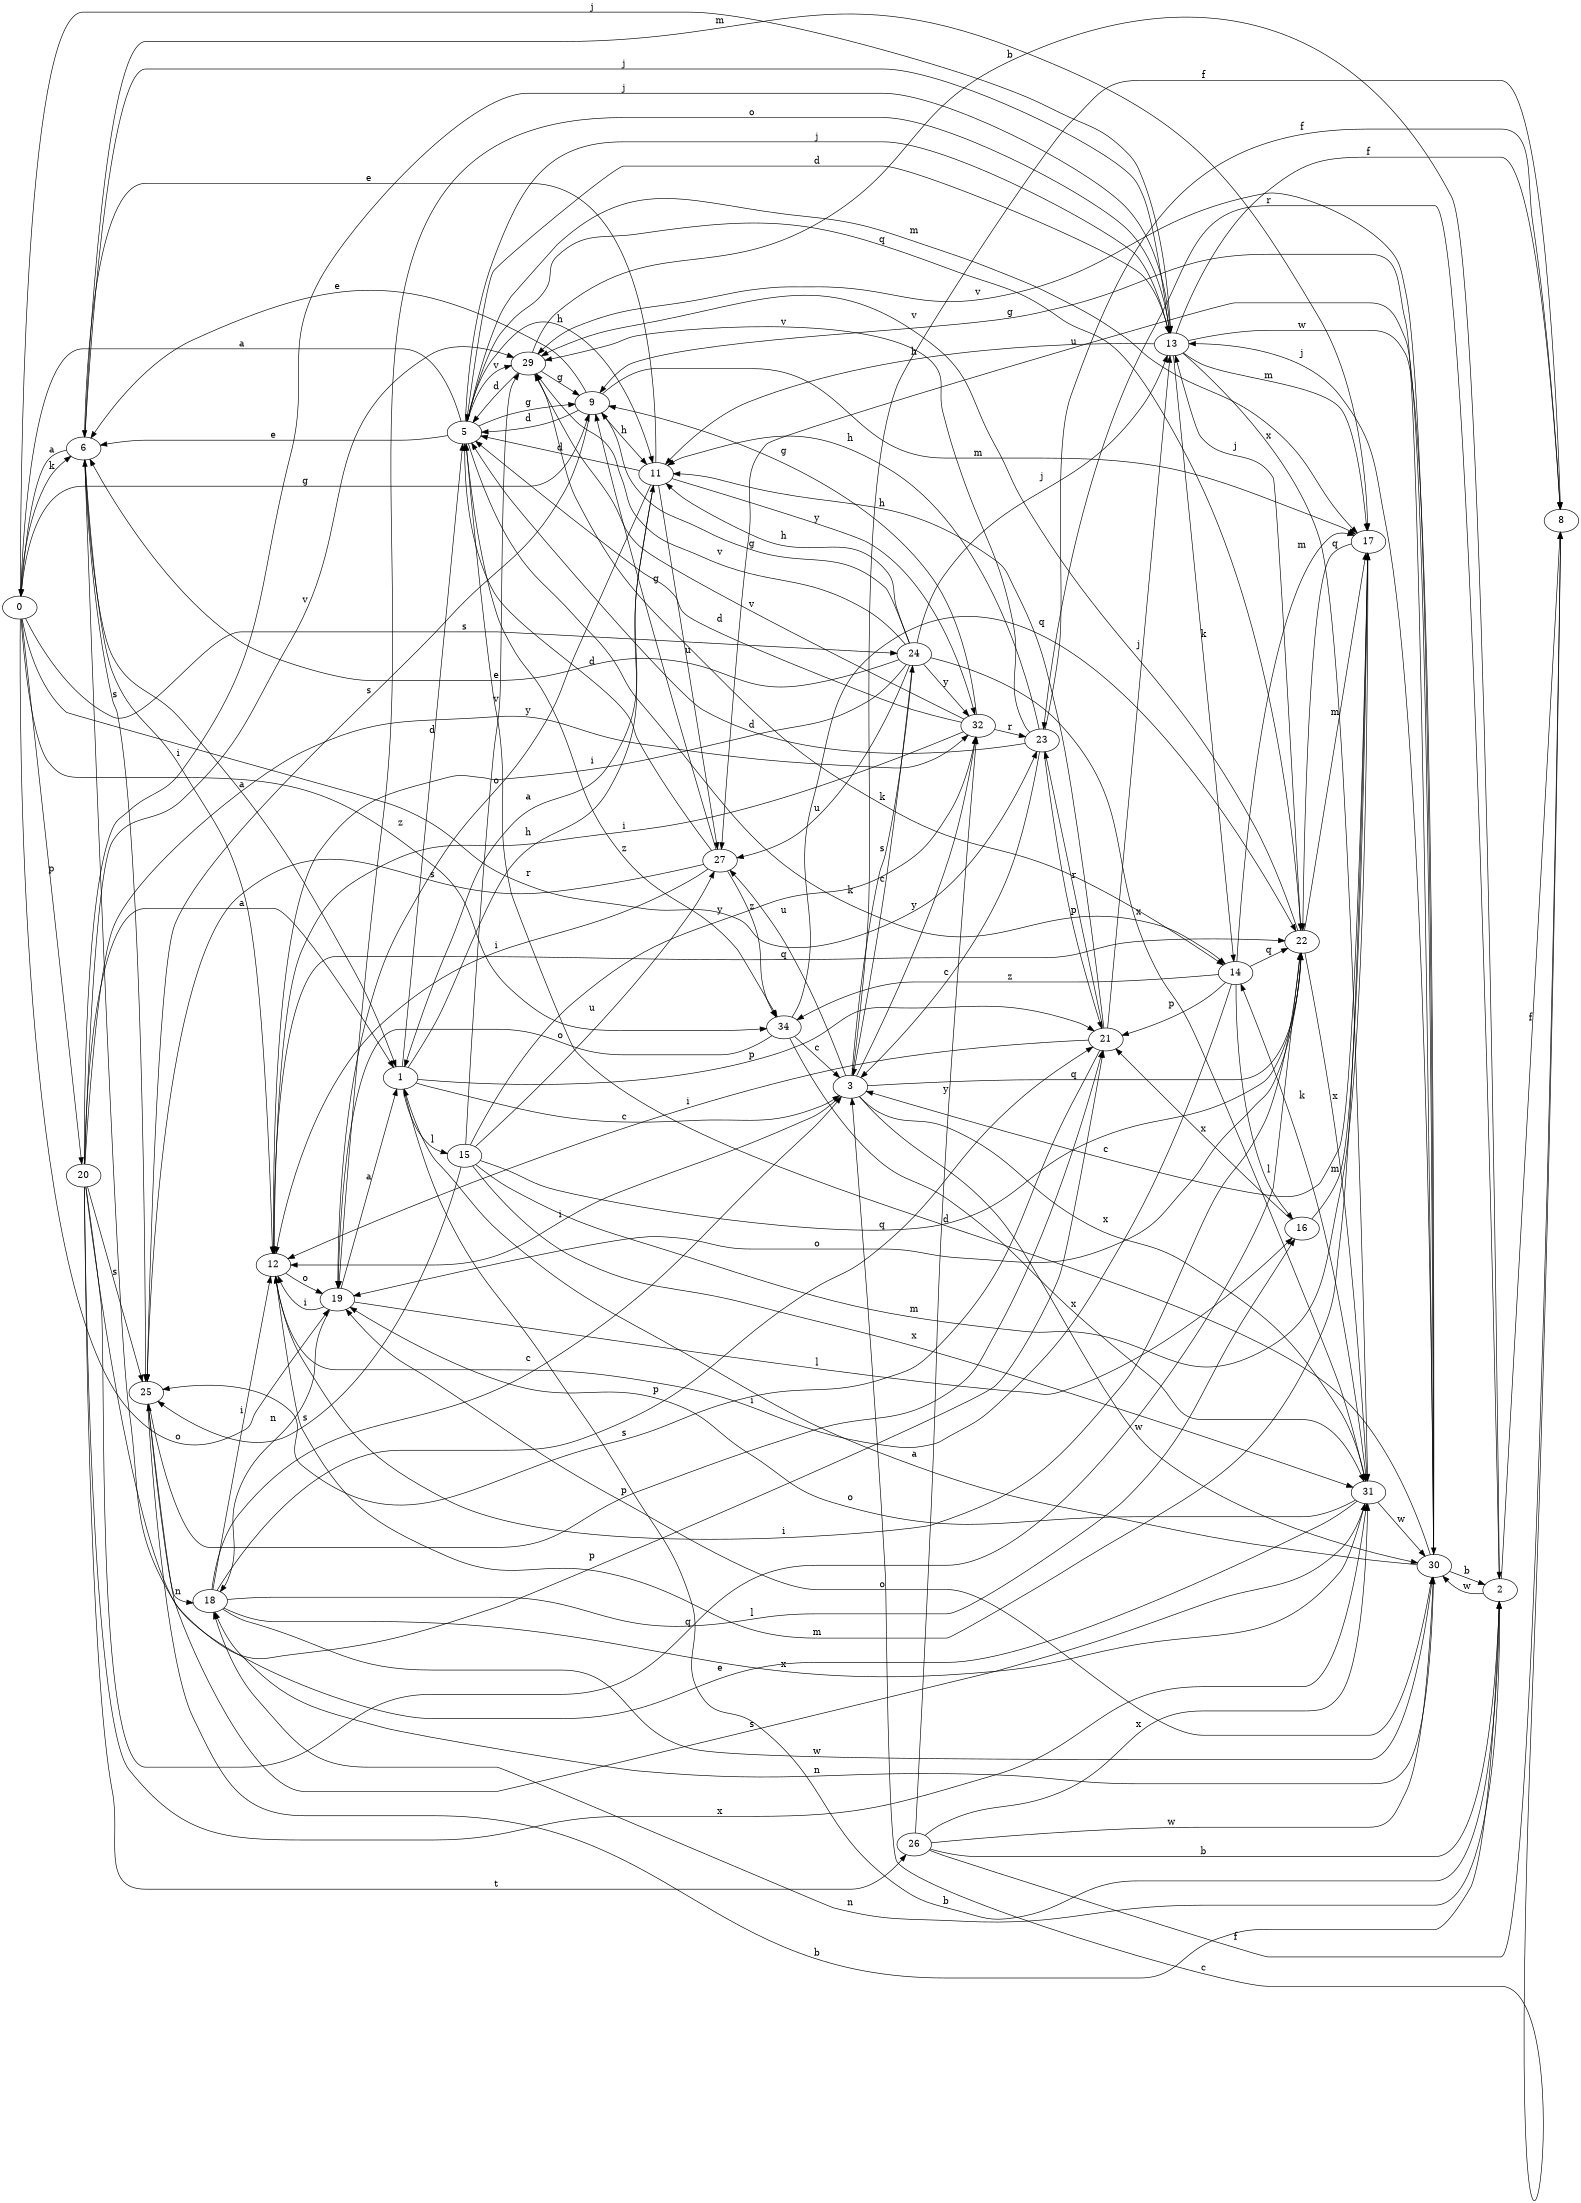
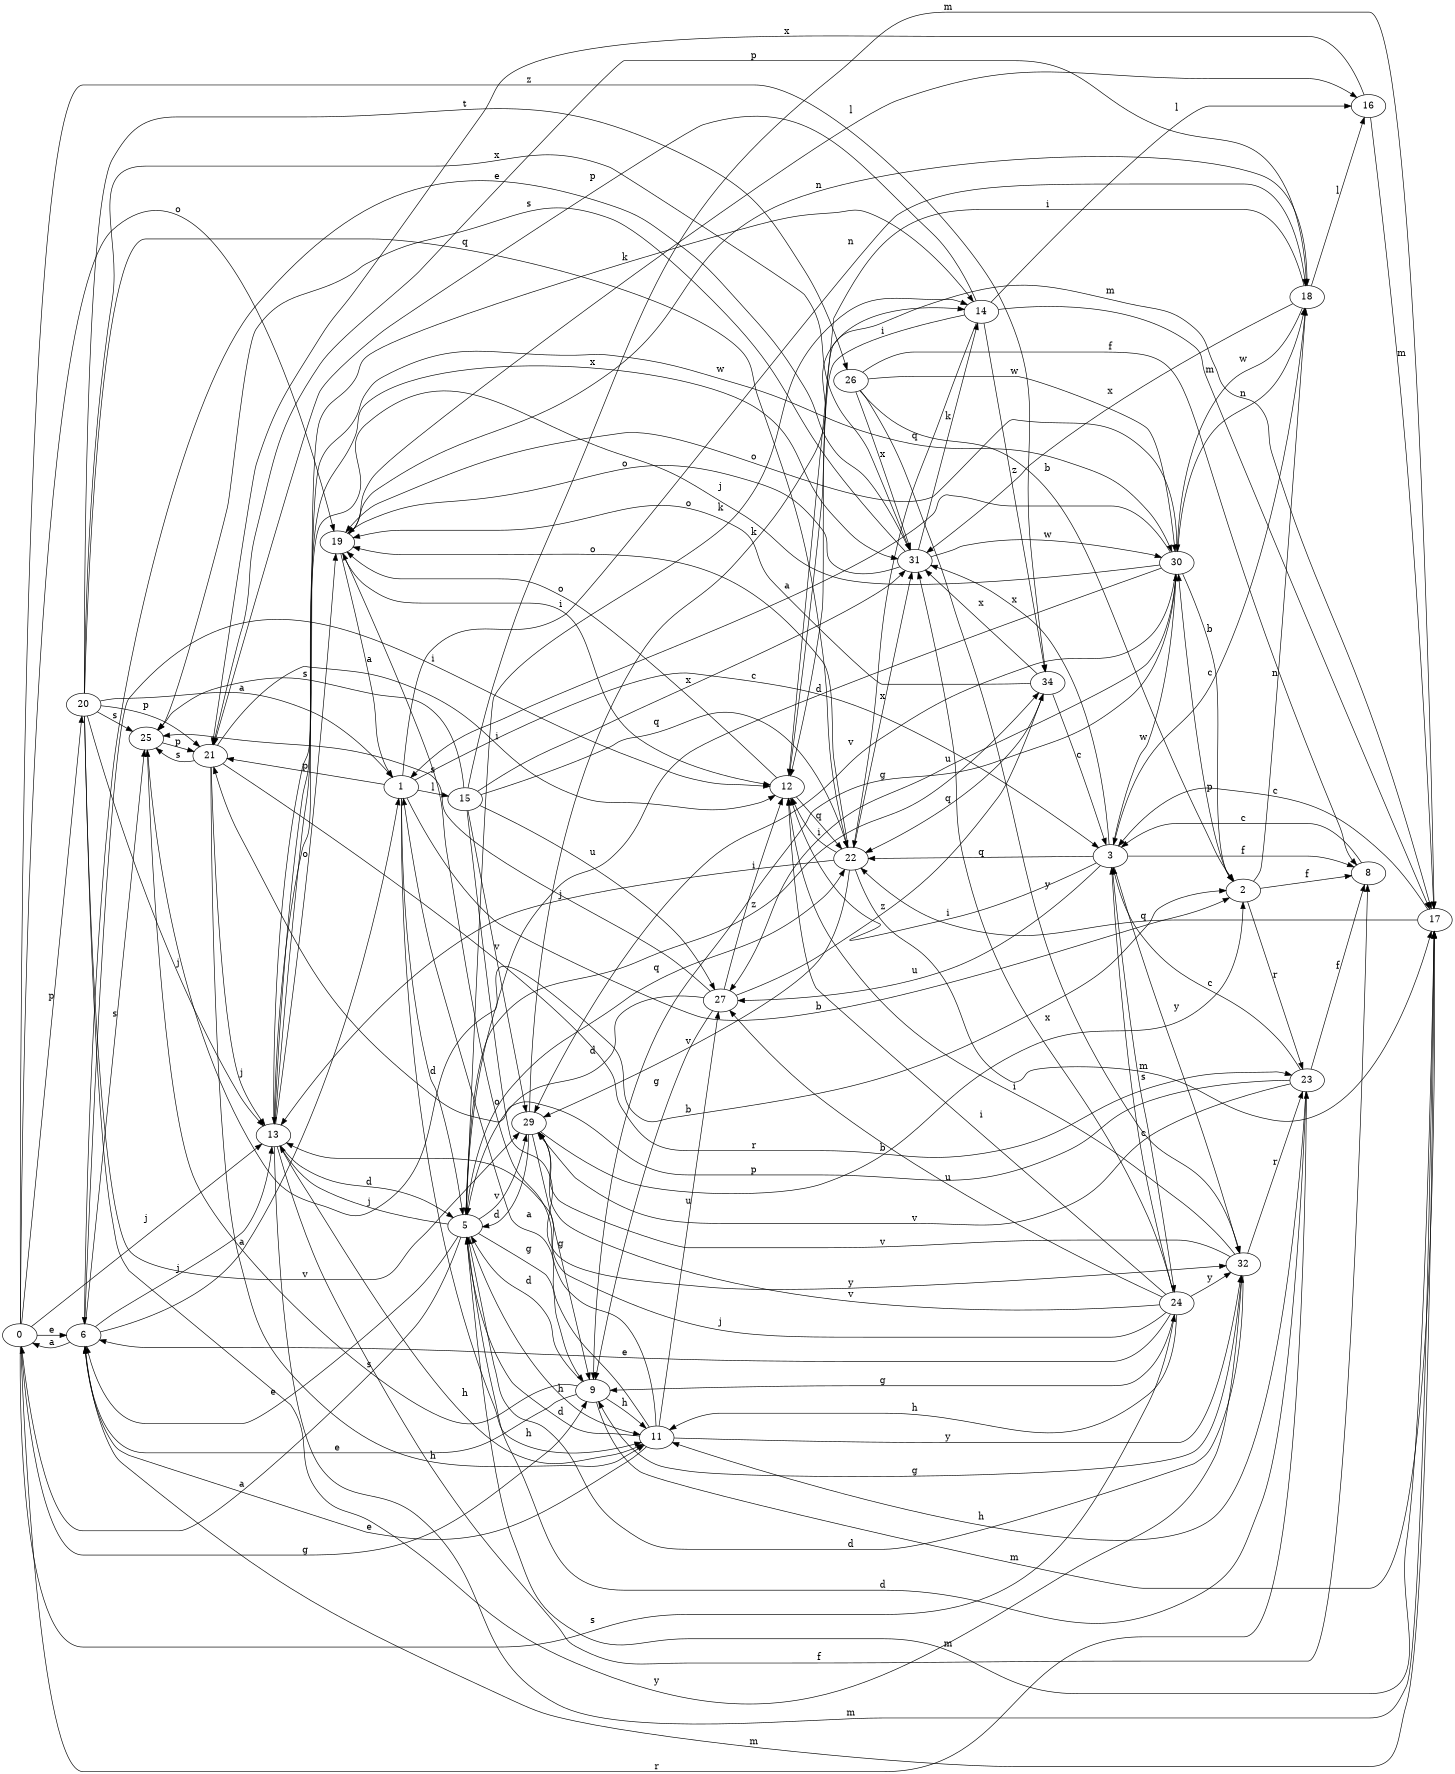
  strict digraph {
    rankdir=LR
    0
    6
    9
    13
    19
    20
    23
    24
    34
    1
    12
    17
    25
    5
    11
    8
    30
    31
    14
    18
    16
    21
    22
    32
    29
    26
    3
    27
    2
    15
-   0 -> 6 [label=k]
+   0 -> 6 [label=e]
    0 -> 9 [label=g]
    0 -> 13 [label=j]
    0 -> 19 [label=o]
    0 -> 20 [label=p]
    0 -> 23 [label=r]
    0 -> 24 [label=s]
    0 -> 34 [label=z]
    6 -> 0 [label=a]
    6 -> 13 [label=j]
    6 -> 1 [label=a]
    6 -> 12 [label=i]
    6 -> 17 [label=m]
    6 -> 25 [label=s]
    9 -> 6 [label=e]
    9 -> 17 [label=m]
    9 -> 25 [label=s]
    9 -> 5 [label=d]
    9 -> 11 [label=h]
    13 -> 19 [label=o]
    13 -> 17 [label=m]
    13 -> 5 [label=d]
    13 -> 11 [label=h]
    13 -> 8 [label=f]
    13 -> 30 [label=w]
    13 -> 31 [label=x]
    13 -> 14 [label=k]
    19 -> 1 [label=a]
    19 -> 12 [label=i]
    19 -> 18 [label=n]
    19 -> 16 [label=l]
    20 -> 13 [label=j]
    20 -> 1 [label=a]
    20 -> 25 [label=s]
    20 -> 31 [label=x]
    20 -> 21 [label=p]
    20 -> 22 [label=q]
    20 -> 32 [label=y]
    20 -> 29 [label=v]
    20 -> 26 [label=t]
    23 -> 5 [label=d]
    23 -> 11 [label=h]
    23 -> 8 [label=f]
    23 -> 21 [label=p]
    23 -> 29 [label=v]
    23 -> 3 [label=c]
    24 -> 6 [label=e]
    24 -> 9 [label=g]
    24 -> 13 [label=j]
    24 -> 12 [label=i]
    24 -> 11 [label=h]
    24 -> 31 [label=x]
    24 -> 32 [label=y]
    24 -> 29 [label=v]
    24 -> 3 [label=c]
    24 -> 27 [label=u]
    34 -> 19 [label=o]
    34 -> 31 [label=x]
    34 -> 22 [label=q]
    34 -> 3 [label=c]
    1 -> 5 [label=d]
    1 -> 11 [label=h]
-   25 -> 18 [label=n]
+   1 -> 18 [label=n]
    1 -> 21 [label=p]
    1 -> 3 [label=c]
    1 -> 2 [label=b]
    1 -> 15 [label=l]
    12 -> 19 [label=o]
    12 -> 17 [label=m]
    12 -> 22 [label=q]
    17 -> 22 [label=q]
    17 -> 3 [label=c]
    25 -> 21 [label=p]
    25 -> 2 [label=b]
    5 -> 0 [label=a]
    5 -> 6 [label=e]
    5 -> 9 [label=g]
    5 -> 13 [label=j]
    5 -> 34 [label=z]
    5 -> 17 [label=m]
    5 -> 11 [label=h]
    5 -> 14 [label=k]
    5 -> 22 [label=q]
    5 -> 29 [label=v]
    11 -> 6 [label=e]
    11 -> 19 [label=o]
    11 -> 1 [label=a]
    11 -> 5 [label=d]
    11 -> 32 [label=y]
    11 -> 27 [label=u]
    8 -> 3 [label=c]
    30 -> 9 [label=g]
    30 -> 13 [label=j]
    30 -> 19 [label=o]
    30 -> 1 [label=a]
    30 -> 5 [label=d]
    30 -> 18 [label=n]
    30 -> 29 [label=v]
    30 -> 27 [label=u]
    30 -> 2 [label=b]
    31 -> 6 [label=e]
    31 -> 19 [label=o]
    31 -> 25 [label=s]
    31 -> 30 [label=w]
    31 -> 14 [label=k]
    14 -> 34 [label=z]
    14 -> 12 [label=i]
    14 -> 17 [label=m]
    14 -> 16 [label=l]
    14 -> 21 [label=p]
    14 -> 22 [label=q]
    18 -> 12 [label=i]
    18 -> 30 [label=w]
    18 -> 31 [label=x]
    18 -> 16 [label=l]
    18 -> 21 [label=p]
    18 -> 3 [label=c]
    16 -> 17 [label=m]
    16 -> 21 [label=x]
    21 -> 13 [label=j]
    21 -> 23 [label=r]
    21 -> 12 [label=i]
    21 -> 25 [label=s]
    21 -> 11 [label=h]
    22 -> 13 [label=j]
    22 -> 19 [label=o]
    22 -> 12 [label=i]
    22 -> 17 [label=m]
    22 -> 31 [label=x]
    22 -> 29 [label=v]
    32 -> 9 [label=g]
    32 -> 23 [label=r]
    32 -> 12 [label=i]
    32 -> 5 [label=d]
    32 -> 29 [label=v]
    29 -> 9 [label=g]
    29 -> 5 [label=d]
    29 -> 14 [label=k]
    29 -> 2 [label=b]
    26 -> 8 [label=f]
    26 -> 30 [label=w]
    26 -> 31 [label=x]
    26 -> 32 [label=y]
    26 -> 2 [label=b]
    3 -> 24 [label=s]
    3 -> 12 [label=i]
    3 -> 8 [label=f]
    3 -> 30 [label=w]
    3 -> 31 [label=x]
    3 -> 22 [label=q]
    3 -> 32 [label=y]
    3 -> 27 [label=u]
    27 -> 9 [label=g]
    27 -> 34 [label=z]
    27 -> 12 [label=i]
    27 -> 25 [label=s]
    27 -> 5 [label=d]
    2 -> 23 [label=r]
    2 -> 8 [label=f]
-   2 -> 30 [label=w]
+   2 -> 30 [label=p]
    2 -> 18 [label=n]
    15 -> 17 [label=m]
    15 -> 25 [label=s]
    15 -> 31 [label=x]
    15 -> 22 [label=q]
    15 -> 32 [label=y]
    15 -> 29 [label=v]
    15 -> 27 [label=u]
  }
